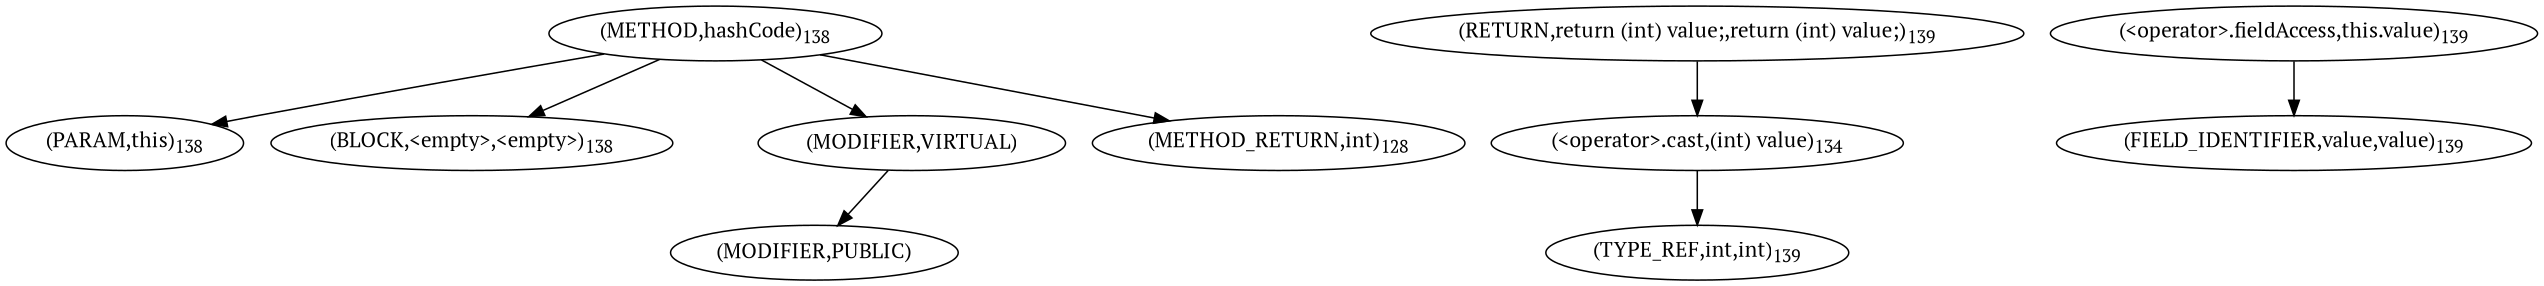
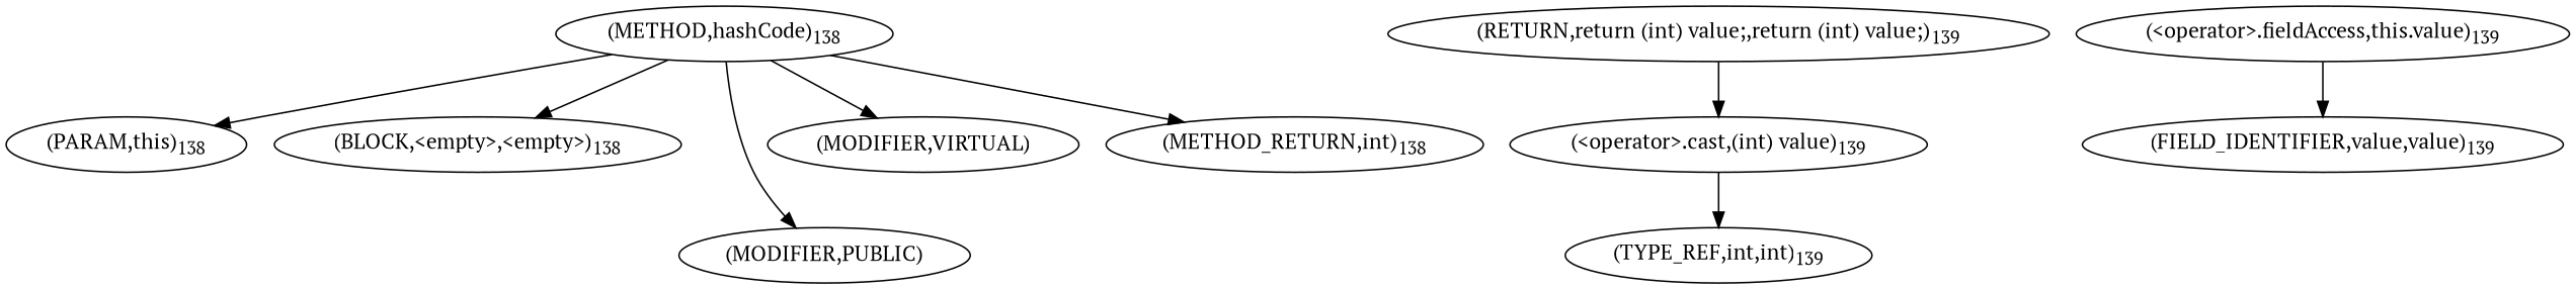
  digraph {
    fontname="PT Serif"
    node [fontname="PT Serif"]
    edge [fontname="PT Serif"]
    n1 [label=<(METHOD,hashCode)<SUB>138</SUB>>]
    n2 [label=<(PARAM,this)<SUB>138</SUB>>]
    n3 [label=<(BLOCK,&lt;empty&gt;,&lt;empty&gt;)<SUB>138</SUB>>]
    n4 [label=<(MODIFIER,PUBLIC)>]
    n5 [label=<(MODIFIER,VIRTUAL)>]
-   n6 [label=<(METHOD_RETURN,int)<SUB>128</SUB>>]
+   n6 [label=<(METHOD_RETURN,int)<SUB>138</SUB>>]
    n7 [label=<(RETURN,return (int) value;,return (int) value;)<SUB>139</SUB>>]
-   n8 [label=<(&lt;operator&gt;.cast,(int) value)<SUB>134</SUB>>]
+   n8 [label=<(&lt;operator&gt;.cast,(int) value)<SUB>139</SUB>>]
    n9 [label=<(TYPE_REF,int,int)<SUB>139</SUB>>]
    n10 [label=<(&lt;operator&gt;.fieldAccess,this.value)<SUB>139</SUB>>]
    n11 [label=<(FIELD_IDENTIFIER,value,value)<SUB>139</SUB>>]
    n1 -> n2
    n1 -> n3
-   n5 -> n4
+   n1 -> n4
    n1 -> n5
    n1 -> n6
    n7 -> n8
    n8 -> n9
    n10 -> n11
  }
